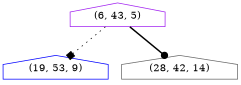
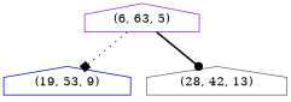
  digraph {
    node [shape=house]
-   "(6, 63, 5)" [color=purple label="(6, 43, 5)"]
+   "(6, 63, 5)" [color=purple]
    "(19, 53, 9)" [color=blue]
-   "(28, 42, 14)" [color=gray40]
+   "(28, 42, 14)" [color=gray40 label="(28, 42, 13)"]
    "(6, 63, 5)" -> "(19, 53, 9)" [arrowhead=box style=dotted]
    "(6, 63, 5)" -> "(28, 42, 14)" [arrowhead=dot style=bold]
  }
